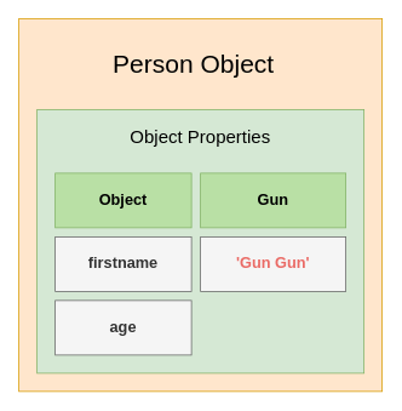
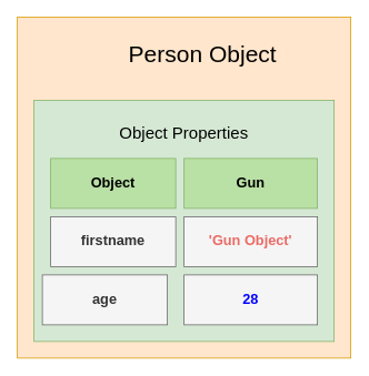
  <mxCell id="0" />
  <mxCell id="1" parent="0" />
  <mxCell id="2" value="" style="rounded=0;whiteSpace=wrap;html=1;fillColor=#ffe6cc;strokeColor=#d79b00;fontSize=17;fontStyle=1" vertex="1" parent="1"><mxGeometry x="20" y="20" width="400" height="410" as="geometry" /></mxCell>
  <mxCell id="3" value="" style="rounded=0;whiteSpace=wrap;html=1;fillColor=#d5e8d4;strokeColor=#82b366;fontSize=17;fontStyle=1" vertex="1" parent="1"><mxGeometry x="40" y="120" width="360" height="290" as="geometry" /></mxCell>
  <mxCell id="4" value="Object" style="rounded=0;whiteSpace=wrap;html=1;fillColor=#B9E0A5;strokeColor=#82b366;fontSize=17;fontStyle=1" vertex="1" parent="1"><mxGeometry x="60" y="190" width="150" height="60" as="geometry" /></mxCell>
  <mxCell id="5" value="Gun" style="rounded=0;whiteSpace=wrap;html=1;fillColor=#B9E0A5;strokeColor=#82b366;fontSize=17;fontStyle=1" vertex="1" parent="1"><mxGeometry x="220" y="190" width="160" height="60" as="geometry" /></mxCell>
  <mxCell id="6" value="firstname" style="rounded=0;whiteSpace=wrap;html=1;fillColor=#f5f5f5;strokeColor=#666666;fontColor=#333333;fontSize=17;fontStyle=1" vertex="1" parent="1"><mxGeometry x="60" y="260" width="150" height="60" as="geometry" /></mxCell>
- <mxCell id="7" value="&lt;font color=&quot;#EA6B66&quot;&gt;'Gun Gun'&lt;/font&gt;" style="rounded=0;whiteSpace=wrap;html=1;fillColor=#f5f5f5;strokeColor=#666666;fontColor=#333333;fontSize=17;fontStyle=1" vertex="1" parent="1"><mxGeometry x="220" y="260" width="160" height="60" as="geometry" /></mxCell>
- <mxCell id="8" value="age" style="rounded=0;whiteSpace=wrap;html=1;fillColor=#f5f5f5;strokeColor=#666666;fontColor=#333333;fontSize=17;fontStyle=1" vertex="1" parent="1"><mxGeometry x="60" y="330" width="150" height="60" as="geometry" /></mxCell>
- <mxCell id="10" value="&lt;font style=&quot;font-size: 20px&quot;&gt;Object Properties&lt;/font&gt;" style="text;html=1;strokeColor=none;fillColor=none;align=center;verticalAlign=middle;whiteSpace=wrap;rounded=0;fontSize=17;" vertex="1" parent="1"><mxGeometry x="135" y="140" width="170" height="20" as="geometry" /></mxCell>
- <mxCell id="11" value="&lt;font style=&quot;font-size: 28px&quot;&gt;Person Object&lt;/font&gt;" style="text;html=1;strokeColor=none;fillColor=none;align=center;verticalAlign=middle;whiteSpace=wrap;rounded=0;fontSize=17;" vertex="1" parent="1"><mxGeometry x="100" y="60" width="225" height="20" as="geometry" /></mxCell>
+ <mxCell id="7" value="&lt;font color=&quot;#EA6B66&quot;&gt;'Gun Object'&lt;/font&gt;" style="rounded=0;whiteSpace=wrap;html=1;fillColor=#f5f5f5;strokeColor=#666666;fontColor=#333333;fontSize=17;fontStyle=1" vertex="1" parent="1"><mxGeometry x="220" y="260" width="160" height="60" as="geometry" /></mxCell>
+ <mxCell id="8" value="age" style="rounded=0;whiteSpace=wrap;html=1;fillColor=#f5f5f5;strokeColor=#666666;fontColor=#333333;fontSize=17;fontStyle=1" vertex="1" parent="1"><mxGeometry x="50" y="330" width="150" height="60" as="geometry" /></mxCell>
+ <mxCell id="9" value="&lt;font color=&quot;#0000FF&quot;&gt;28&lt;/font&gt;" style="rounded=0;whiteSpace=wrap;html=1;fillColor=#f5f5f5;strokeColor=#666666;fontColor=#333333;fontSize=17;fontStyle=1" vertex="1" parent="1"><mxGeometry x="220" y="330" width="160" height="60" as="geometry" /></mxCell>
+ <mxCell id="10" value="&lt;font style=&quot;font-size: 20px&quot;&gt;Object Properties&lt;/font&gt;" style="text;html=1;strokeColor=none;fillColor=none;align=center;verticalAlign=middle;whiteSpace=wrap;rounded=0;fontSize=17;" vertex="1" parent="1"><mxGeometry x="135" y="150" width="170" height="20" as="geometry" /></mxCell>
+ <mxCell id="11" value="&lt;font style=&quot;font-size: 28px&quot;&gt;Person Object&lt;/font&gt;" style="text;html=1;strokeColor=none;fillColor=none;align=center;verticalAlign=middle;whiteSpace=wrap;rounded=0;fontSize=17;" vertex="1" parent="1"><mxGeometry x="130" y="55" width="225" height="20" as="geometry" /></mxCell>
